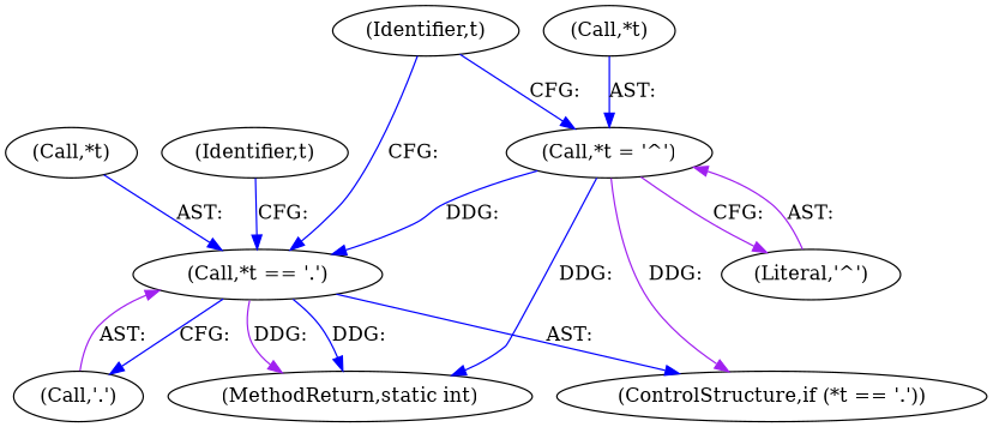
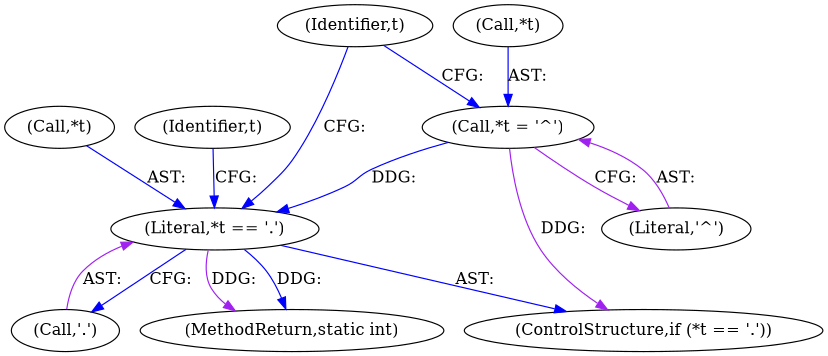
  digraph {
    edge [color=blue]
    n1 [label="(Call,*t = '^')"]
-   n2 [label="(Call,*t == '.')"]
+   n2 [label="(Literal,*t == '.')"]
    n3 [label="(Literal,'^')"]
    n4 [label="(ControlStructure,if (*t == '.'))"]
    n5 [label="(MethodReturn,static int)"]
    n6 [label="(Call,'.')"]
    n7 [label="(Call,*t)"]
    n8 [label="(Call,*t)"]
    n9 [label="(Identifier,t)"]
    n10 [label="(Identifier,t)"]
    n1 -> n2 [label="DDG: "]
    n1 -> n3 [color=purple label="CFG: "]
    n1 -> n4 [color=purple label="DDG: "]
-   n1 -> n5 [label="DDG: "]
    n2 -> n4 [label="AST: "]
    n2 -> n5 [label="DDG: "]
    n2 -> n5 [color=purple label="DDG: "]
    n2 -> n6 [label="CFG: "]
    n3 -> n1 [color=purple label="AST: "]
    n6 -> n2 [color=purple label="AST: "]
    n7 -> n2 [label="AST: "]
    n8 -> n1 [label="AST: "]
    n9 -> n2 [label="CFG: "]
    n10 -> n1 [label="CFG: "]
    n10 -> n2 [label="CFG: "]
  }
